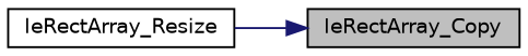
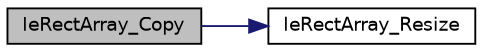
  digraph {
    rankdir=LR
    node [color=black fontname=Helvetica fontsize=10 shape=record style=filled]
    n1 [fillcolor=grey75 fontcolor=black height=0.2 label=leRectArray_Copy width=0.4]
    n2 [fillcolor=white height=0.2 label=leRectArray_Resize width=0.4]
-   n2 -> n1 [color=midnightblue fontname=Helvetica fontsize=10 labelfontname=Helvetica labelfontsize=10 style=solid]
+   n1 -> n2 [color=midnightblue fontname=Helvetica fontsize=10 labelfontname=Helvetica labelfontsize=10 style=solid]
  }
